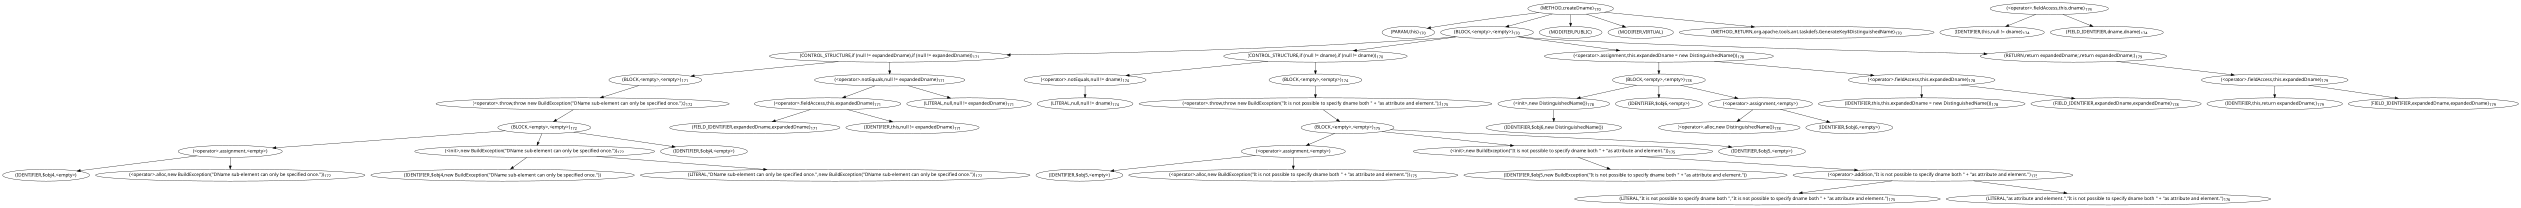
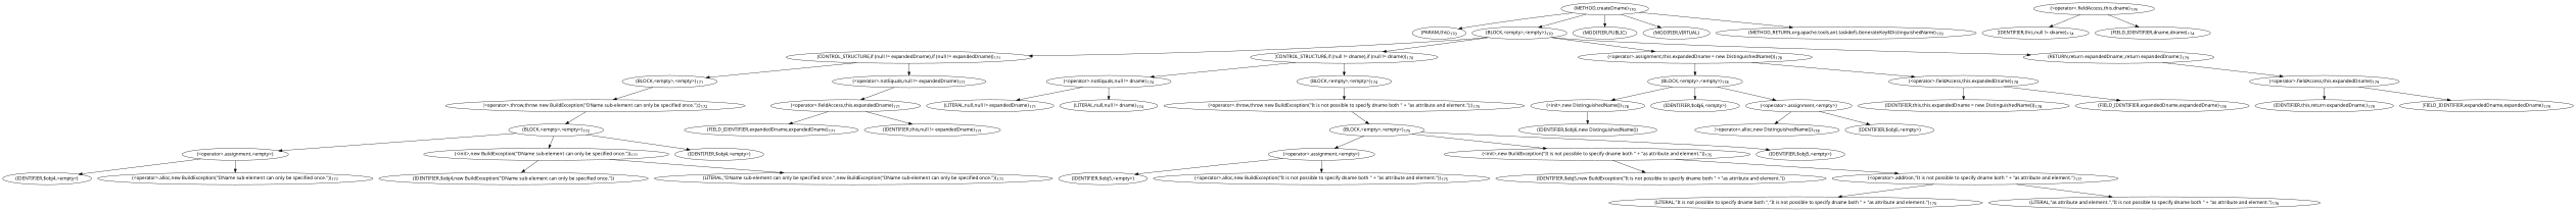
  digraph {
    fontname="Noto Sans"
    node [fontname="Noto Sans"]
    edge [fontname="Noto Sans"]
    n1 [label=<(METHOD,createDname)<SUB>170</SUB>>]
    n2 [label=<(PARAM,this)<SUB>170</SUB>>]
    n3 [label=<(BLOCK,&lt;empty&gt;,&lt;empty&gt;)<SUB>170</SUB>>]
    n4 [label=<(MODIFIER,PUBLIC)>]
    n5 [label=<(MODIFIER,VIRTUAL)>]
    n6 [label=<(METHOD_RETURN,org.apache.tools.ant.taskdefs.GenerateKey$DistinguishedName)<SUB>170</SUB>>]
    n7 [label=<(CONTROL_STRUCTURE,if (null != expandedDname),if (null != expandedDname))<SUB>171</SUB>>]
    n8 [label=<(CONTROL_STRUCTURE,if (null != dname),if (null != dname))<SUB>170</SUB>>]
    n9 [label=<(&lt;operator&gt;.assignment,this.expandedDname = new DistinguishedName())<SUB>178</SUB>>]
    n10 [label=<(RETURN,return expandedDname;,return expandedDname;)<SUB>179</SUB>>]
    n11 [label=<(&lt;operator&gt;.notEquals,null != expandedDname)<SUB>171</SUB>>]
    n12 [label=<(BLOCK,&lt;empty&gt;,&lt;empty&gt;)<SUB>171</SUB>>]
    n13 [label=<(&lt;operator&gt;.notEquals,null != dname)<SUB>174</SUB>>]
    n14 [label=<(BLOCK,&lt;empty&gt;,&lt;empty&gt;)<SUB>174</SUB>>]
    n15 [label=<(&lt;operator&gt;.fieldAccess,this.expandedDname)<SUB>178</SUB>>]
    n16 [label=<(BLOCK,&lt;empty&gt;,&lt;empty&gt;)<SUB>178</SUB>>]
    n17 [label=<(&lt;operator&gt;.fieldAccess,this.expandedDname)<SUB>179</SUB>>]
    n18 [label=<(LITERAL,null,null != expandedDname)<SUB>171</SUB>>]
    n19 [label=<(&lt;operator&gt;.fieldAccess,this.expandedDname)<SUB>171</SUB>>]
    n20 [label=<(&lt;operator&gt;.throw,throw new BuildException(&quot;DName sub-element can only be specified once.&quot;);)<SUB>172</SUB>>]
    n21 [label=<(IDENTIFIER,this,null != expandedDname)<SUB>171</SUB>>]
    n22 [label=<(FIELD_IDENTIFIER,expandedDname,expandedDname)<SUB>171</SUB>>]
    n23 [label=<(BLOCK,&lt;empty&gt;,&lt;empty&gt;)<SUB>172</SUB>>]
    n24 [label=<(&lt;operator&gt;.assignment,&lt;empty&gt;)>]
    n25 [label=<(&lt;init&gt;,new BuildException(&quot;DName sub-element can only be specified once.&quot;))<SUB>172</SUB>>]
    n26 [label=<(IDENTIFIER,$obj4,&lt;empty&gt;)>]
    n27 [label=<(IDENTIFIER,$obj4,&lt;empty&gt;)>]
    n28 [label=<(&lt;operator&gt;.alloc,new BuildException(&quot;DName sub-element can only be specified once.&quot;))<SUB>172</SUB>>]
    n29 [label=<(IDENTIFIER,$obj4,new BuildException(&quot;DName sub-element can only be specified once.&quot;))>]
    n30 [label=<(LITERAL,&quot;DName sub-element can only be specified once.&quot;,new BuildException(&quot;DName sub-element can only be specified once.&quot;))<SUB>172</SUB>>]
    n31 [label=<(LITERAL,null,null != dname)<SUB>174</SUB>>]
    n32 [label=<(&lt;operator&gt;.throw,throw new BuildException(&quot;It is not possible to specify dname both &quot; + &quot;as attribute and element.&quot;);)<SUB>175</SUB>>]
    n33 [label=<(&lt;operator&gt;.fieldAccess,this.dname)<SUB>174</SUB>>]
    n34 [label=<(IDENTIFIER,this,null != dname)<SUB>174</SUB>>]
    n35 [label=<(FIELD_IDENTIFIER,dname,dname)<SUB>174</SUB>>]
    n36 [label=<(BLOCK,&lt;empty&gt;,&lt;empty&gt;)<SUB>175</SUB>>]
    n37 [label=<(&lt;operator&gt;.assignment,&lt;empty&gt;)>]
    n38 [label=<(&lt;init&gt;,new BuildException(&quot;It is not possible to specify dname both &quot; + &quot;as attribute and element.&quot;))<SUB>175</SUB>>]
    n39 [label=<(IDENTIFIER,$obj5,&lt;empty&gt;)>]
    n40 [label=<(IDENTIFIER,$obj5,&lt;empty&gt;)>]
    n41 [label=<(&lt;operator&gt;.alloc,new BuildException(&quot;It is not possible to specify dname both &quot; + &quot;as attribute and element.&quot;))<SUB>175</SUB>>]
    n42 [label=<(IDENTIFIER,$obj5,new BuildException(&quot;It is not possible to specify dname both &quot; + &quot;as attribute and element.&quot;))>]
    n43 [label=<(&lt;operator&gt;.addition,&quot;It is not possible to specify dname both &quot; + &quot;as attribute and element.&quot;)<SUB>175</SUB>>]
    n44 [label=<(LITERAL,&quot;It is not possible to specify dname both &quot;,&quot;It is not possible to specify dname both &quot; + &quot;as attribute and element.&quot;)<SUB>175</SUB>>]
    n45 [label=<(LITERAL,&quot;as attribute and element.&quot;,&quot;It is not possible to specify dname both &quot; + &quot;as attribute and element.&quot;)<SUB>176</SUB>>]
    n46 [label=<(IDENTIFIER,this,this.expandedDname = new DistinguishedName())<SUB>178</SUB>>]
    n47 [label=<(FIELD_IDENTIFIER,expandedDname,expandedDname)<SUB>178</SUB>>]
    n48 [label=<(&lt;operator&gt;.assignment,&lt;empty&gt;)>]
    n49 [label=<(&lt;init&gt;,new DistinguishedName())<SUB>178</SUB>>]
    n50 [label=<(IDENTIFIER,$obj6,&lt;empty&gt;)>]
    n51 [label=<(IDENTIFIER,$obj6,&lt;empty&gt;)>]
    n52 [label=<(&lt;operator&gt;.alloc,new DistinguishedName())<SUB>178</SUB>>]
    n53 [label=<(IDENTIFIER,$obj6,new DistinguishedName())>]
    n54 [label=<(IDENTIFIER,this,return expandedDname;)<SUB>179</SUB>>]
    n55 [label=<(FIELD_IDENTIFIER,expandedDname,expandedDname)<SUB>179</SUB>>]
    n1 -> n2
    n1 -> n3
    n1 -> n4
    n1 -> n5
    n1 -> n6
    n3 -> n7
    n3 -> n8
    n3 -> n9
    n3 -> n10
    n7 -> n11
    n7 -> n12
    n8 -> n13
    n8 -> n14
    n9 -> n15
    n9 -> n16
    n10 -> n17
-   n11 -> n18
+   n13 -> n18
    n11 -> n19
    n12 -> n20
    n13 -> n31
    n14 -> n32
    n15 -> n46
    n15 -> n47
    n16 -> n48
    n16 -> n49
    n16 -> n50
    n17 -> n54
    n17 -> n55
    n19 -> n21
    n19 -> n22
    n20 -> n23
    n23 -> n24
    n23 -> n25
    n23 -> n26
    n24 -> n27
    n24 -> n28
    n25 -> n29
    n25 -> n30
    n32 -> n36
    n33 -> n34
    n33 -> n35
    n36 -> n37
    n36 -> n38
    n36 -> n39
    n37 -> n40
    n37 -> n41
    n38 -> n42
    n38 -> n43
    n43 -> n44
    n43 -> n45
    n48 -> n51
    n48 -> n52
    n49 -> n53
  }
